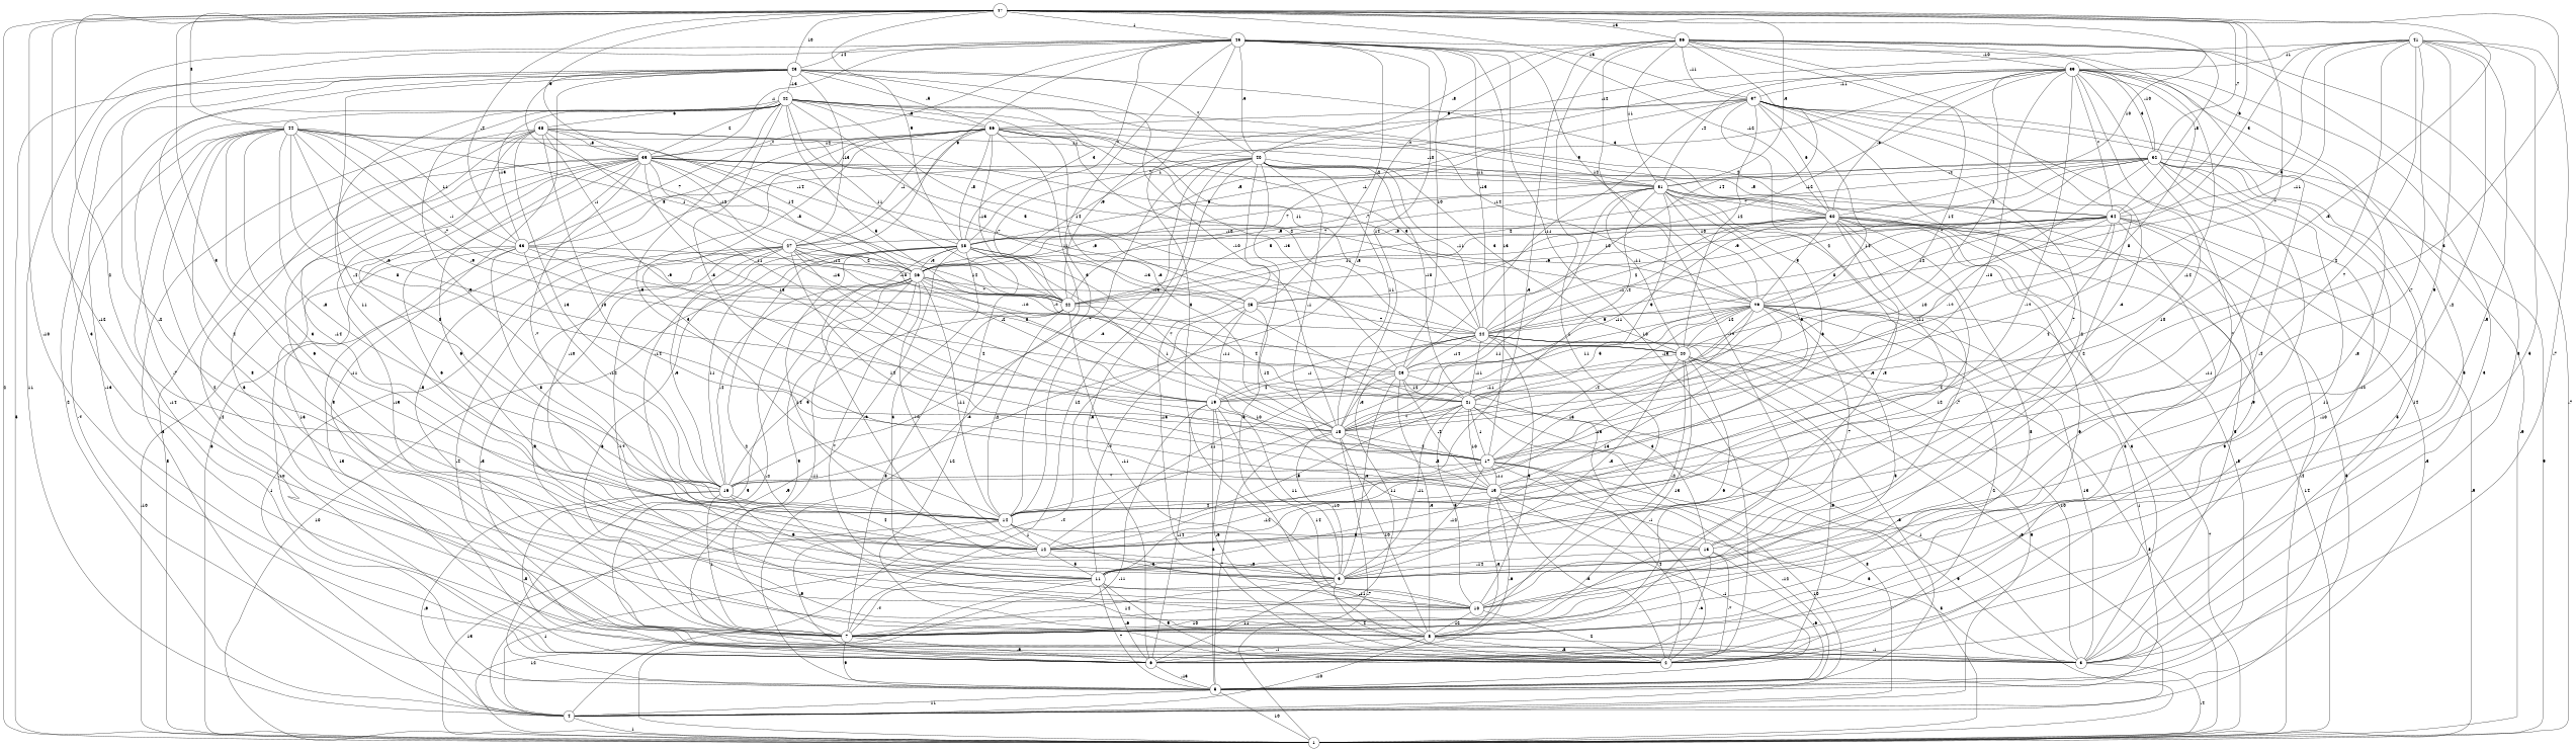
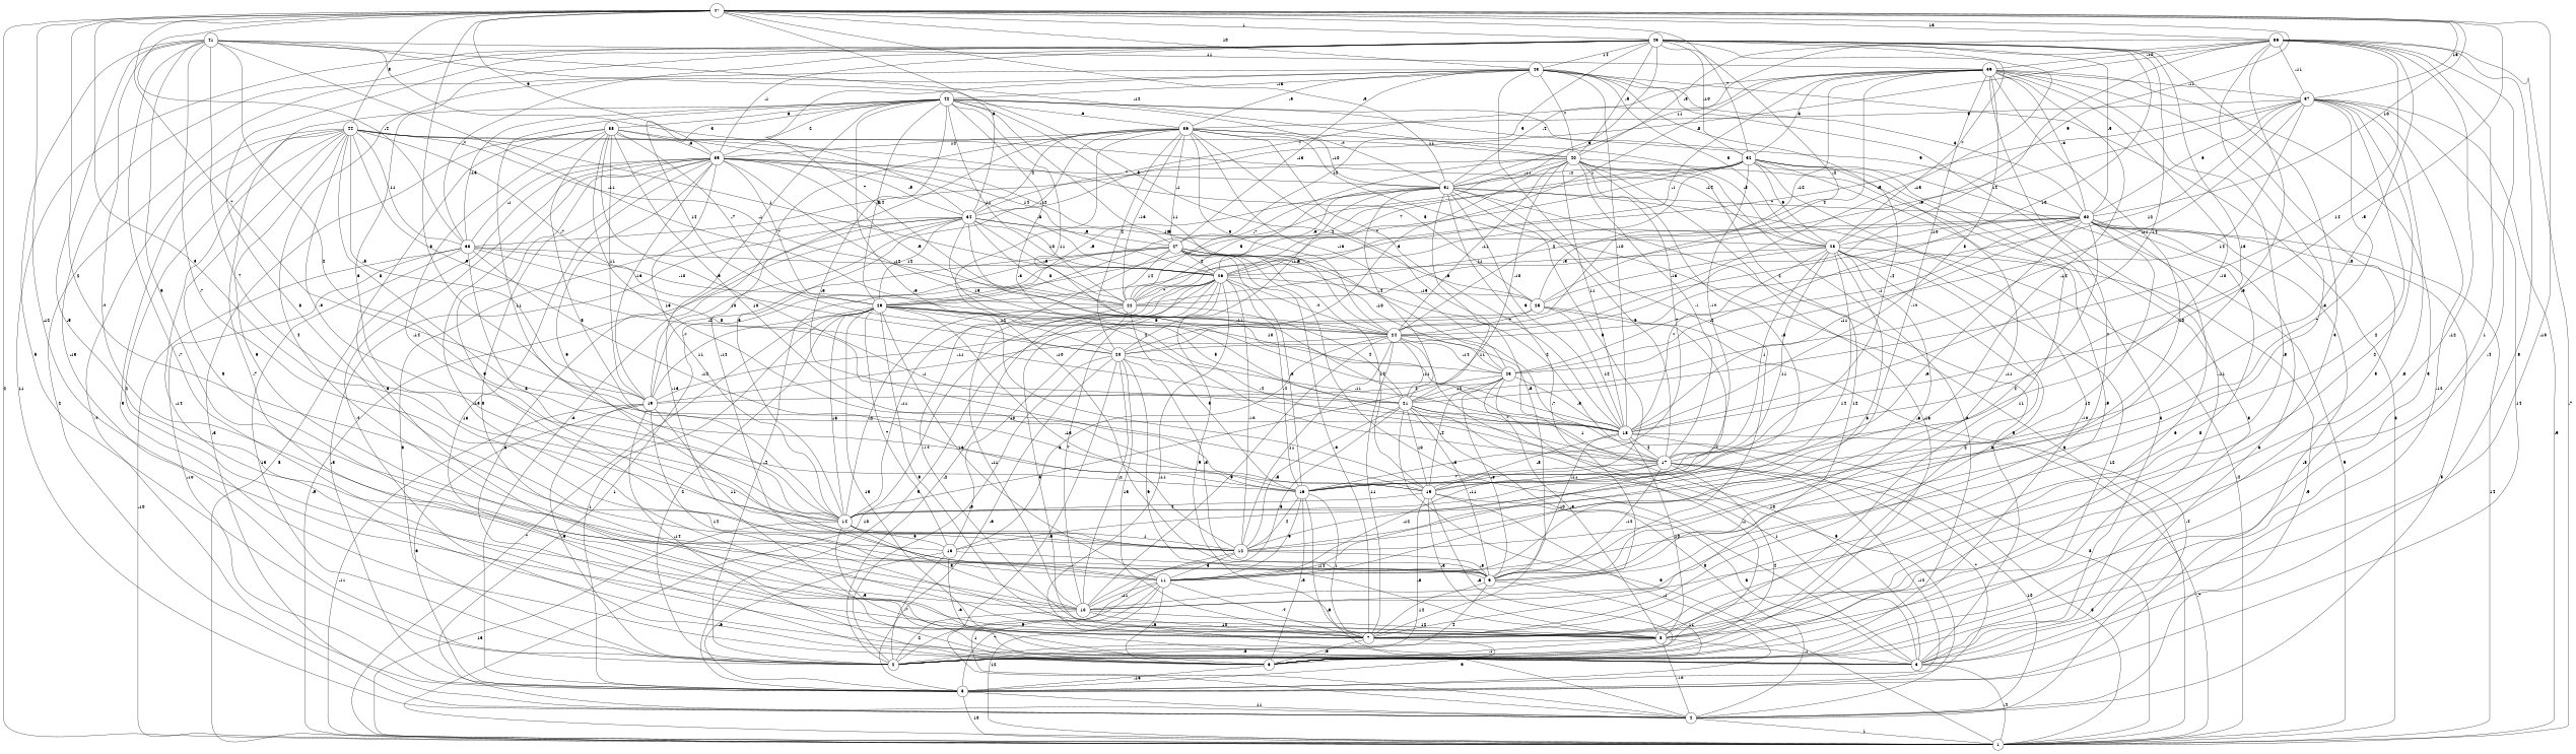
  graph {
    fontname="Helvetica,Arial,sans-serif"
    node [shape=circle]
    47
    1
    6
    8
    12
    14
    15
    18
    19
    28
    30
    31
    32
    33
    34
    35
    37
    43
    44
    45
    n21 [label=86]
    5
    3
    2
    4
    11
    9
    10
    13
    17
    7
    16
    25
    26
    24
    23
    29
    22
    21
    20
    27
    36
    40
    42
    39
    38
    41
    47 -- 1 [label=2]
    47 -- 6 [label=-10]
    47 -- 8 [label=-12]
    47 -- 12 [label=2]
    47 -- 14 [label=3]
    47 -- 15 [label=3]
    47 -- 18 [label=-5]
    47 -- 19 [label=7]
    47 -- 28 [label=9]
    47 -- 30 [label=10]
    47 -- 31 [label=-3]
    47 -- 32 [label=-7]
    47 -- 33 [label=-4]
    47 -- 34 [label=6]
    47 -- 35 [label=9]
    47 -- 37 [label=13]
    47 -- 43 [label=10]
    47 -- 44 [label=8]
    47 -- 45 [label=1]
    47 -- n21 [label=13]
    6 -- 5 [label=-13]
    8 -- 6 [label=-1]
    8 -- 3 [label=-1]
    8 -- 2 [label=-5]
    8 -- 4 [label=-10]
    12 -- 4 [label=1]
    12 -- 11 [label=5]
    12 -- 9 [label=-8]
    14 -- 1 [label=13]
    14 -- 6 [label=-9]
    14 -- 12 [label=1]
    14 -- 10 [label=3]
    14 -- 13 [label=5]
    15 -- 6 [label=-6]
    15 -- 8 [label=-3]
    15 -- 14 [label=4]
    15 -- 5 [label=-1]
    15 -- 3 [label=6]
    15 -- 2 [label=-3]
    18 -- 1 [label=-7]
    18 -- 8 [label=10]
    18 -- 15 [label=-8]
    18 -- 5 [label=7]
    18 -- 9 [label=-10]
    18 -- 17 [label=4]
    19 -- 1 [label=-11]
    19 -- 6 [label=-14]
    19 -- 8 [label=14]
    19 -- 5 [label=6]
    19 -- 2 [label=-6]
    19 -- 9 [label=11]
    28 -- 8 [label=2]
    28 -- 12 [label=14]
    28 -- 18 [label=7]
    28 -- 2 [label=12]
    28 -- 4 [label=-9]
    28 -- 11 [label=3]
    28 -- 9 [label=-6]
    28 -- 17 [label=1]
    28 -- 7 [label=6]
    28 -- 16 [label=11]
    28 -- 25 [label=-13]
    28 -- 26 [label=-3]
    30 -- 1 [label=14]
    30 -- 8 [label=6]
    30 -- 12 [label=4]
    30 -- 14 [label=-5]
    30 -- 18 [label=-11]
    30 -- 28 [label=-10]
    30 -- 5 [label=-8]
    30 -- 3 [label=3]
    30 -- 4 [label=5]
    30 -- 11 [label=12]
    30 -- 7 [label=8]
    30 -- 24 [label=2]
    30 -- 23 [label=-1]
    30 -- 29 [label=3]
    30 -- 22 [label=11]
    31 -- 1 [label=-4]
    31 -- 14 [label=11]
    31 -- 15 [label=6]
    31 -- 18 [label=9]
    31 -- 30 [label=7]
    31 -- 3 [label=5]
    31 -- 10 [label=-7]
    31 -- 17 [label=6]
    31 -- 26 [label=-9]
    31 -- 29 [label=-9]
    31 -- 22 [label=5]
    31 -- 21 [label=-4]
    31 -- 20 [label=-11]
    32 -- 1 [label=9]
    32 -- 8 [label=11]
    32 -- 28 [label=6]
    32 -- 31 [label=-4]
    32 -- 3 [label=5]
    32 -- 2 [label=-10]
    32 -- 9 [label=-11]
    32 -- 17 [label=-12]
    32 -- 7 [label=-9]
    32 -- 26 [label=7]
    32 -- 24 [label=2]
    32 -- 29 [label=7]
    32 -- 22 [label=2]
    33 -- 1 [label=-10]
    33 -- 14 [label=8]
    33 -- 5 [label=-10]
    33 -- 2 [label=13]
    33 -- 16 [label=-12]
    33 -- 26 [label=-12]
    33 -- 22 [label=-10]
    33 -- 21 [label=8]
    34 -- 1 [label=-9]
    34 -- 6 [label=3]
    34 -- 18 [label=-11]
    34 -- 19 [label=10]
    34 -- 28 [label=10]
    34 -- 5 [label=-3]
    34 -- 2 [label=9]
    34 -- 17 [label=4]
    34 -- 26 [label=10]
    34 -- 24 [label=8]
    34 -- 29 [label=12]
    34 -- 22 [label=-6]
    34 -- 27 [label=-9]
    35 -- 1 [label=8]
    35 -- 6 [label=-4]
    35 -- 8 [label=-13]
    35 -- 12 [label=6]
    35 -- 14 [label=-7]
    35 -- 18 [label=13]
    35 -- 19 [label=-13]
    35 -- 31 [label=7]
    35 -- 33 [label=-1]
    35 -- 34 [label=-5]
    35 -- 3 [label=13]
    35 -- 11 [label=6]
    35 -- 7 [label=8]
    35 -- 26 [label=-8]
    35 -- 24 [label=-9]
    35 -- 29 [label=7]
    35 -- 27 [label=-12]
    37 -- 1 [label=-9]
    37 -- 30 [label=6]
    37 -- 5 [label=14]
    37 -- 3 [label=-12]
    37 -- 9 [label=2]
    37 -- 10 [label=2]
    37 -- 13 [label=7]
    37 -- 7 [label=-8]
    37 -- 26 [label=-5]
    37 -- 23 [label=-11]
    37 -- 22 [label=-9]
    37 -- 21 [label=14]
    37 -- 20 [label=12]
    37 -- 36 [label=9]
    43 -- 1 [label=5]
    43 -- 6 [label=-11]
    43 -- 18 [label=-10]
    43 -- 28 [label=3]
    43 -- 30 [label=3]
    43 -- 4 [label=2]
    43 -- 9 [label=-2]
    43 -- 10 [label=4]
    43 -- 16 [label=-4]
    43 -- 22 [label=7]
    43 -- 27 [label=-13]
    43 -- 36 [label=-5]
    43 -- 40 [label=7]
    43 -- 42 [label=-13]
-   44 -- 12 [label=3]
+   44 -- 6 [label=3]
    44 -- 8 [label=2]
    44 -- 18 [label=8]
    44 -- 19 [label=-5]
    44 -- 28 [label=-14]
    44 -- 33 [label=11]
    44 -- 5 [label=-4]
    44 -- 3 [label=-14]
    44 -- 9 [label=6]
    44 -- 10 [label=8]
    44 -- 16 [label=-8]
    44 -- 26 [label=1]
    44 -- 22 [label=-1]
    44 -- 21 [label=-9]
    44 -- 20 [label=-7]
    44 -- 40 [label=11]
    45 -- 14 [label=3]
    45 -- 18 [label=14]
    45 -- 28 [label=7]
-   45 -- 30 [label=-12]
+   45 -- 30 [label=-5]
    45 -- 32 [label=-10]
    45 -- 33 [label=-7]
    45 -- 35 [label=-1]
    45 -- 43 [label=14]
    45 -- 2 [label=-13]
    45 -- 4 [label=11]
    45 -- 9 [label=8]
    45 -- 17 [label=13]
    45 -- 7 [label=3]
    45 -- 25 [label=-2]
    45 -- 24 [label=-13]
    45 -- 23 [label=10]
    45 -- 29 [label=12]
    45 -- 27 [label=9]
    45 -- 40 [label=-5]
    n21 -- 1 [label=-7]
    n21 -- 6 [label=-4]
    n21 -- 8 [label=-12]
    n21 -- 12 [label=-5]
    n21 -- 31 [label=11]
    n21 -- 34 [label=-8]
    n21 -- 37 [label=-11]
    n21 -- 3 [label=8]
    n21 -- 11 [label=-3]
    n21 -- 7 [label=1]
    n21 -- 16 [label=-8]
    n21 -- 24 [label=14]
    n21 -- 21 [label=14]
    n21 -- 40 [label=-8]
    n21 -- 39 [label=-10]
    5 -- 1 [label=10]
    5 -- 4 [label=11]
    3 -- 1 [label=-4]
    4 -- 1 [label=1]
    11 -- 1 [label=12]
    11 -- 6 [label=-6]
    11 -- 5 [label=7]
    11 -- 2 [label=9]
    11 -- 10 [label=-11]
    11 -- 7 [label=-4]
    9 -- 6 [label=11]
    9 -- 2 [label=4]
    9 -- 7 [label=14]
    10 -- 8 [label=12]
    10 -- 2 [label=2]
    10 -- 7 [label=10]
    13 -- 6 [label=-6]
    13 -- 5 [label=-6]
    13 -- 2 [label=-7]
    13 -- 9 [label=-14]
    17 -- 1 [label=5]
    17 -- 15 [label=-11]
    17 -- 5 [label=-12]
    17 -- 2 [label=4]
    17 -- 4 [label=10]
    17 -- 11 [label=-12]
    17 -- 9 [label=-12]
    17 -- 16 [label=7]
    7 -- 6 [label=-9]
    7 -- 5 [label=9]
    16 -- 6 [label=-5]
    16 -- 12 [label=4]
    16 -- 4 [label=-9]
    16 -- 11 [label=9]
    16 -- 7 [label=1]
    25 -- 18 [label=12]
    25 -- 19 [label=-11]
    25 -- 4 [label=-4]
    25 -- 11 [label=-4]
    25 -- 24 [label=7]
    26 -- 1 [label=10]
    26 -- 12 [label=-10]
    26 -- 14 [label=-11]
    26 -- 5 [label=5]
    26 -- 3 [label=-11]
    26 -- 2 [label=-2]
    26 -- 10 [label=7]
    26 -- 13 [label=10]
    26 -- 7 [label=9]
    26 -- 16 [label=-4]
    26 -- 25 [label=-13]
    26 -- 24 [label=-2]
    26 -- 22 [label=7]
    24 -- 1 [label=8]
    24 -- 12 [label=11]
    24 -- 19 [label=-1]
    24 -- 3 [label=10]
    24 -- 4 [label=6]
    24 -- 10 [label=9]
    24 -- 13 [label=3]
    24 -- 7 [label=11]
    24 -- 23 [label=-14]
    24 -- 21 [label=-11]
    23 -- 8 [label=-3]
    23 -- 15 [label=-4]
    23 -- 18 [label=-3]
    23 -- 19 [label=4]
    23 -- 2 [label=-1]
    23 -- 9 [label=-8]
    23 -- 21 [label=12]
    29 -- 1 [label=7]
    29 -- 12 [label=-13]
    29 -- 14 [label=13]
    29 -- 19 [label=11]
    29 -- 5 [label=1]
    29 -- 3 [label=13]
    29 -- 2 [label=2]
    29 -- 11 [label=13]
    29 -- 13 [label=7]
    29 -- 17 [label=-4]
    29 -- 7 [label=8]
    29 -- 24 [label=6]
    29 -- 23 [label=10]
    29 -- 21 [label=5]
    29 -- 20 [label=12]
    22 -- 14 [label=-2]
    22 -- 10 [label=-11]
    22 -- 7 [label=8]
    22 -- 16 [label=5]
    22 -- 21 [label=4]
    21 -- 1 [label=9]
    21 -- 12 [label=-5]
    21 -- 15 [label=10]
    21 -- 18 [label=7]
    21 -- 3 [label=1]
    21 -- 4 [label=8]
    21 -- 9 [label=-11]
    21 -- 10 [label=5]
    21 -- 17 [label=1]
    20 -- 8 [label=6]
    20 -- 18 [label=-11]
    20 -- 5 [label=-6]
    20 -- 2 [label=-9]
    20 -- 4 [label=-6]
    20 -- 9 [label=-3]
    20 -- 10 [label=-2]
    20 -- 7 [label=13]
    27 -- 8 [label=-14]
    27 -- 15 [label=14]
    27 -- 19 [label=-2]
    27 -- 3 [label=-3]
    27 -- 2 [label=-4]
    27 -- 4 [label=1]
    27 -- 17 [label=2]
    27 -- 7 [label=-9]
    27 -- 16 [label=-5]
    27 -- 26 [label=2]
    27 -- 23 [label=-10]
    27 -- 22 [label=14]
    36 -- 1 [label=6]
    36 -- 14 [label=3]
    36 -- 18 [label=-6]
    36 -- 28 [label=-8]
    36 -- 31 [label=-10]
    36 -- 34 [label=2]
    36 -- 35 [label=12]
    36 -- 5 [label=-3]
    36 -- 11 [label=-14]
    36 -- 9 [label=-10]
    36 -- 7 [label=-5]
    36 -- 24 [label=3]
    36 -- 23 [label=-13]
    36 -- 22 [label=-13]
    36 -- 20 [label=2]
    36 -- 27 [label=-1]
    40 -- 6 [label=-3]
    40 -- 14 [label=-8]
    40 -- 18 [label=11]
    40 -- 31 [label=-11]
    40 -- 33 [label=8]
    40 -- 3 [label=3]
    40 -- 2 [label=-13]
    40 -- 17 [label=-1]
    40 -- 7 [label=12]
    40 -- 16 [label=7]
    40 -- 24 [label=-11]
    40 -- 22 [label=-7]
    40 -- 21 [label=-10]
    40 -- 20 [label=3]
    42 -- 6 [label=-13]
    42 -- 14 [label=11]
    42 -- 15 [label=-5]
    42 -- 30 [label=9]
    42 -- 31 [label=-2]
+   42 -- 32 [label=5]
    42 -- 33 [label=-13]
    42 -- 35 [label=2]
    42 -- 17 [label=-3]
    42 -- 7 [label=-7]
    42 -- 16 [label=-5]
    42 -- 24 [label=11]
    42 -- 23 [label=5]
    42 -- 29 [label=-14]
    42 -- 22 [label=11]
    42 -- 21 [label=11]
    42 -- 20 [label=14]
    42 -- 36 [label=-6]
    42 -- 38 [label=6]
    39 -- 6 [label=5]
    39 -- 8 [label=-8]
    39 -- 12 [label=-12]
    39 -- 15 [label=-14]
    39 -- 18 [label=8]
    39 -- 30 [label=-3]
    39 -- 31 [label=-4]
    39 -- 32 [label=3]
    39 -- 34 [label=7]
    39 -- 37 [label=-11]
    39 -- 3 [label=3]
    39 -- 9 [label=10]
    39 -- 10 [label=7]
    39 -- 16 [label=-10]
    39 -- 25 [label=-12]
    39 -- 26 [label=1]
    39 -- 22 [label=-1]
    39 -- 20 [label=4]
    38 -- 12 [label=-14]
    38 -- 14 [label=8]
    38 -- 15 [label=10]
    38 -- 18 [label=-9]
    38 -- 19 [label=11]
    38 -- 35 [label=-8]
    38 -- 4 [label=-3]
    38 -- 7 [label=6]
    38 -- 16 [label=13]
    38 -- 25 [label=5]
    38 -- 26 [label=14]
    38 -- 29 [label=-7]
    41 -- 12 [label=-7]
    41 -- 14 [label=7]
    41 -- 15 [label=2]
    41 -- 34 [label=3]
    41 -- 3 [label=-7]
    41 -- 2 [label=5]
    41 -- 11 [label=-2]
    41 -- 10 [label=-5]
    41 -- 13 [label=6]
    41 -- 25 [label=5]
    41 -- 24 [label=-11]
    41 -- 40 [label=-12]
    41 -- 39 [label=11]
  }
